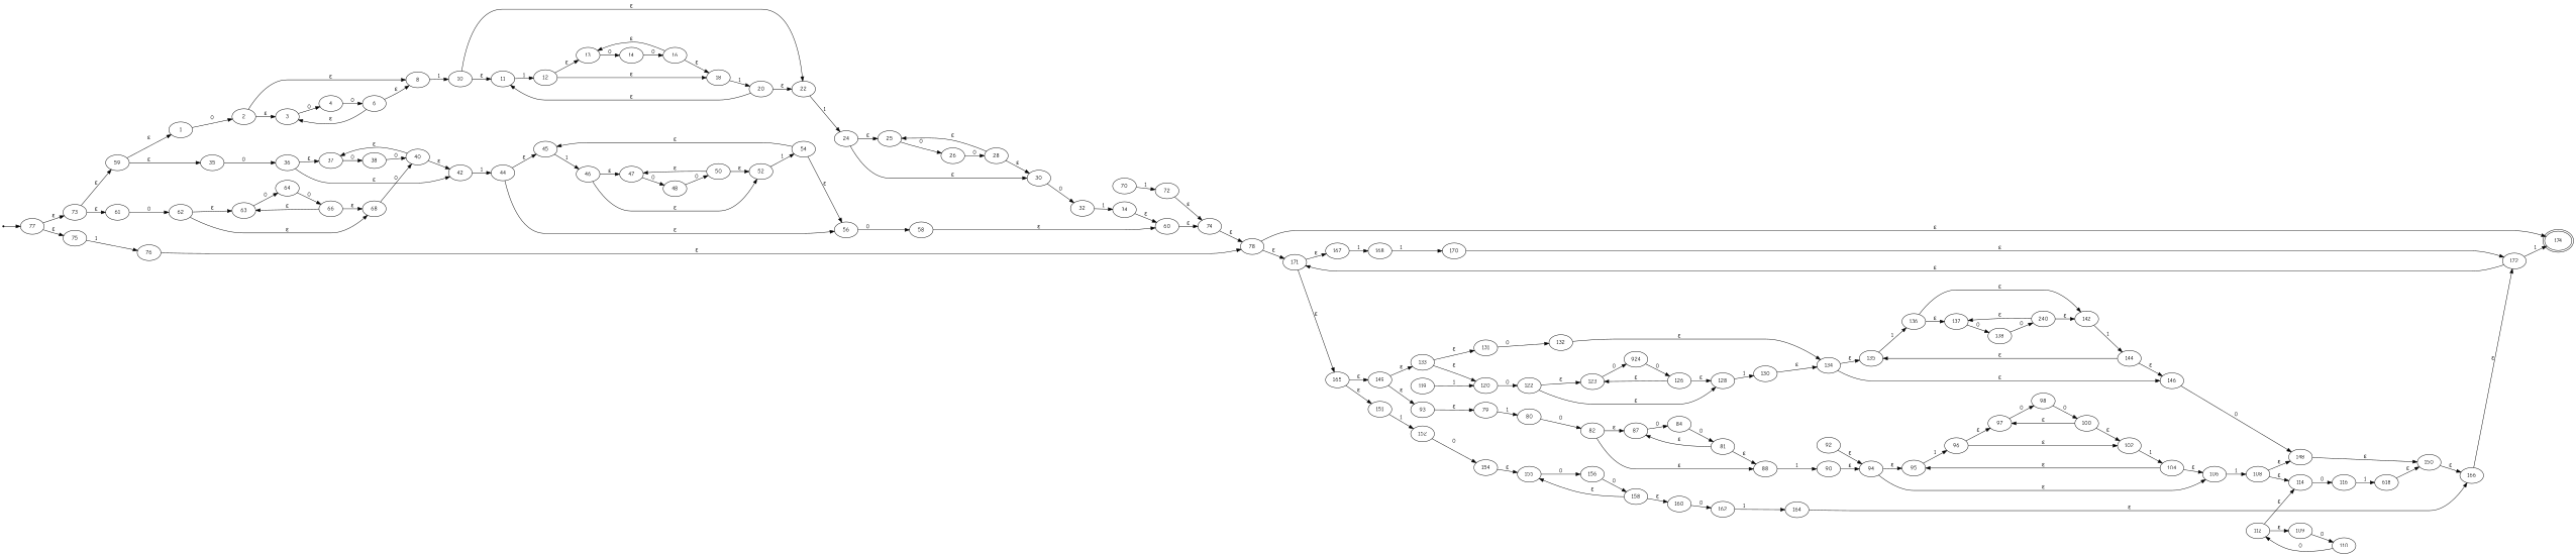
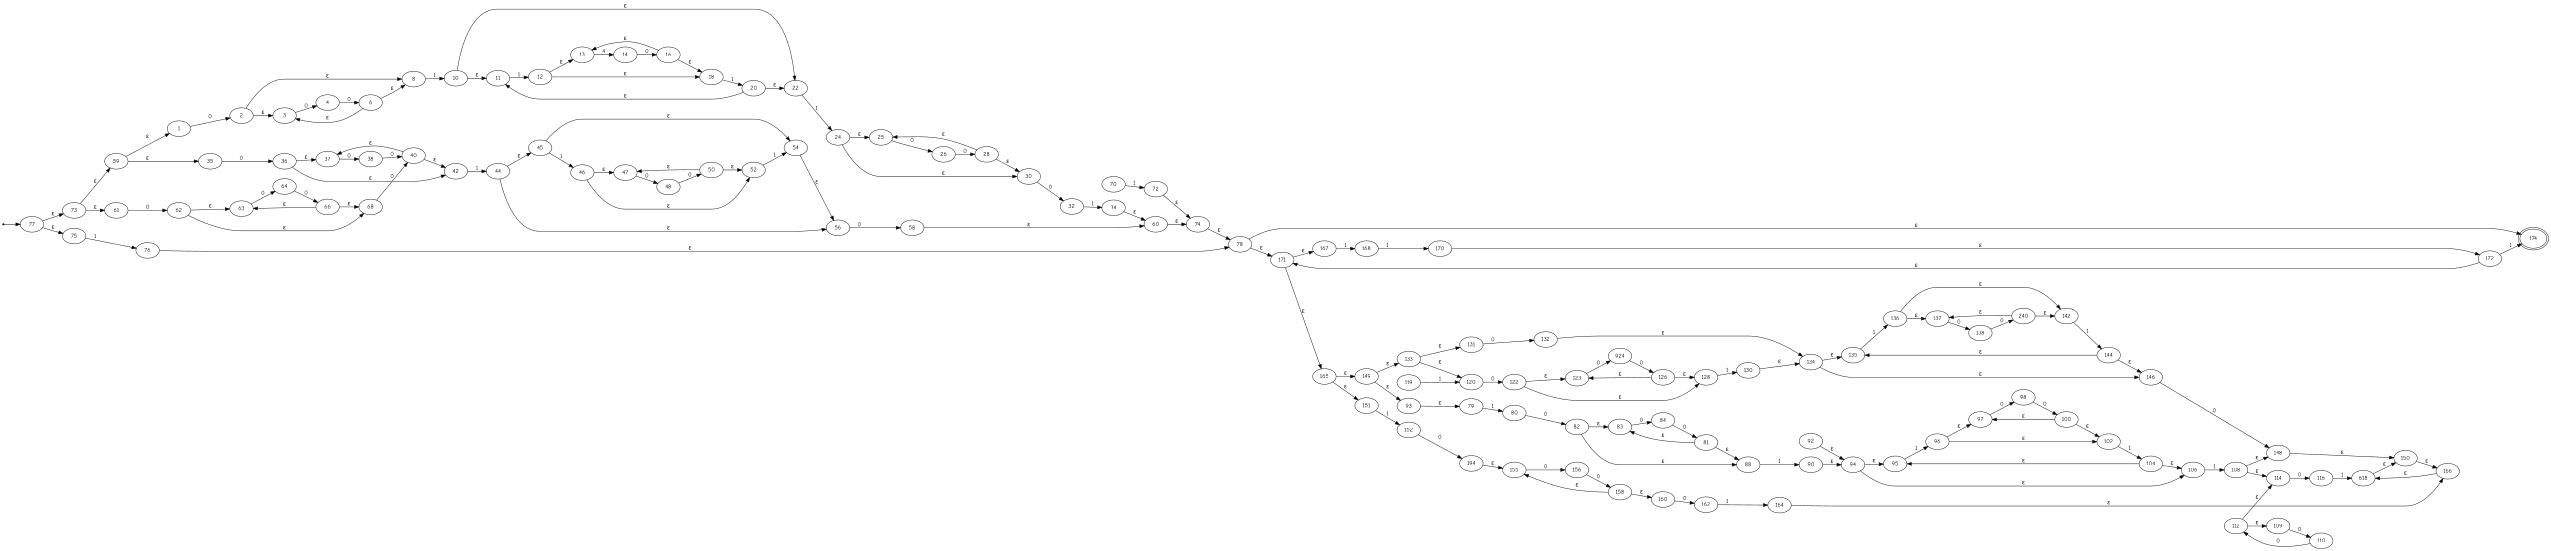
  digraph {
    fontname="Comic Neue"
    rankdir=LR
    node [fontname="Comic Neue"]
    edge [fontname="Comic Neue"]
    start [shape=point]
    n2 [label=77]
    n3 [label=73]
    n4 [label=75]
    n5 [label=59]
    n6 [label=61]
    n7 [label=76]
    n8 [label=78]
    n9 [label=174 peripheries=2]
    n10 [label=171]
    n11 [label=165]
    n12 [label=167]
    n13 [label=1]
    n14 [label=35]
    n15 [label=62]
    n16 [label=74]
    n17 [label=2]
    n18 [label=36]
    n19 [label=60]
    n20 [label=8]
    n21 [label=3]
    n22 [label=10]
    n23 [label=4]
    n24 [label=22]
    n25 [label=11]
    n26 [label=6]
    n27 [label=24]
    n28 [label=12]
    n29 [label=30]
    n30 [label=25]
    n31 [label=18]
    n32 [label=13]
    n33 [label=20]
    n34 [label=14]
    n35 [label=16]
    n36 [label=32]
    n37 [label=26]
    n38 [label=34]
    n39 [label=28]
    n40 [label=42]
    n41 [label=37]
    n42 [label=44]
    n43 [label=38]
    n44 [label=56]
    n45 [label=45]
    n46 [label=40]
    n47 [label=58]
    n48 [label=46]
    n49 [label=52]
    n50 [label=47]
    n51 [label=54]
    n52 [label=48]
    n53 [label=50]
    n54 [label=68]
    n55 [label=63]
    n56 [label=64]
    n57 [label=70]
    n58 [label=72]
    n59 [label=66]
    n60 [label=149]
    n61 [label=151]
    n62 [label=168]
    n63 [label=172]
    n64 [label=93]
    n65 [label=133]
    n66 [label=152]
    n67 [label=166]
    n68 [label=79]
    n69 [label=131]
    n70 [label=120]
    n71 [label=150]
    n72 [label=80]
    n73 [label=94]
    n74 [label=106]
    n75 [label=95]
    n76 [label=108]
    n77 [label=96]
    n78 [label=82]
    n79 [label=88]
-   n80 [label=87]
+   n80 [label=83]
    n81 [label=90]
    n82 [label=84]
    n83 [label=81]
    n84 [label=92]
    n85 [label=114]
    n86 [label=148]
    n87 [label=102]
    n88 [label=97]
    n89 [label=104]
    n90 [label=98]
    n91 [label=100]
    n92 [label=116]
    n93 [label=109]
    n94 [label=110]
    n95 [label=618]
    n96 [label=112]
    n97 [label=119]
    n98 [label=132]
    n99 [label=134]
    n100 [label=146]
    n101 [label=135]
    n102 [label=136]
    n103 [label=122]
    n104 [label=128]
    n105 [label=123]
    n106 [label=130]
    n107 [label=924]
    n108 [label=126]
    n109 [label=142]
    n110 [label=137]
    n111 [label=144]
    n112 [label=138]
    n113 [label=240]
-   n114 [label=154]
+   n114 [label=194]
    n115 [label=155]
    n116 [label=160]
    n117 [label=162]
    n118 [label=156]
    n119 [label=164]
    n120 [label=158]
    n121 [label=170]
    start -> n2
    n2 -> n3 [label="ε"]
    n2 -> n4 [label="ε"]
    n3 -> n5 [label="ε"]
    n3 -> n6 [label="ε"]
    n4 -> n7 [label=1]
    n5 -> n13 [label="ε"]
    n5 -> n14 [label="ε"]
    n6 -> n15 [label=0]
    n7 -> n8 [label="ε"]
    n8 -> n9 [label="ε"]
    n8 -> n10 [label="ε"]
    n10 -> n11 [label="ε"]
    n10 -> n12 [label="ε"]
    n11 -> n60 [label="ε"]
    n11 -> n61 [label="ε"]
    n12 -> n62 [label=1]
    n13 -> n17 [label=0]
    n14 -> n18 [label=0]
    n15 -> n54 [label="ε"]
    n15 -> n55 [label="ε"]
    n16 -> n8 [label="ε"]
    n17 -> n20 [label="ε"]
    n17 -> n21 [label="ε"]
    n18 -> n40 [label="ε"]
    n18 -> n41 [label="ε"]
    n19 -> n16 [label="ε"]
    n20 -> n22 [label=1]
    n21 -> n23 [label=0]
    n22 -> n24 [label="ε"]
    n22 -> n25 [label="ε"]
    n23 -> n26 [label=0]
    n24 -> n27 [label=1]
    n25 -> n28 [label=1]
    n26 -> n20 [label="ε"]
    n26 -> n21 [label="ε"]
    n27 -> n29 [label="ε"]
    n27 -> n30 [label="ε"]
    n28 -> n31 [label="ε"]
    n28 -> n32 [label="ε"]
    n29 -> n36 [label=0]
    n30 -> n37 [label=0]
    n31 -> n33 [label=1]
-   n32 -> n34 [label=0]
+   n32 -> n34 [label=4]
    n33 -> n24 [label="ε"]
    n33 -> n25 [label="ε"]
    n34 -> n35 [label=0]
    n35 -> n31 [label="ε"]
    n35 -> n32 [label="ε"]
    n36 -> n38 [label=1]
    n37 -> n39 [label=0]
    n38 -> n19 [label="ε"]
    n39 -> n29 [label="ε"]
    n39 -> n30 [label="ε"]
    n40 -> n42 [label=1]
    n41 -> n43 [label=0]
    n42 -> n44 [label="ε"]
    n42 -> n45 [label="ε"]
    n43 -> n46 [label=0]
    n44 -> n47 [label=0]
    n45 -> n48 [label=1]
    n46 -> n40 [label="ε"]
    n46 -> n41 [label="ε"]
    n47 -> n19 [label="ε"]
    n48 -> n49 [label="ε"]
    n48 -> n50 [label="ε"]
    n49 -> n51 [label=1]
    n50 -> n52 [label=0]
    n51 -> n44 [label="ε"]
-   n51 -> n45 [label="ε"]
+   n45 -> n51 [label="ε"]
    n52 -> n53 [label=0]
    n53 -> n49 [label="ε"]
    n53 -> n50 [label="ε"]
    n54 -> n46 [label=0]
    n55 -> n56 [label=0]
    n56 -> n59 [label=0]
    n57 -> n58 [label=1]
    n58 -> n16 [label="ε"]
    n59 -> n54 [label="ε"]
    n59 -> n55 [label="ε"]
    n60 -> n64 [label="ε"]
    n60 -> n65 [label="ε"]
    n61 -> n66 [label=1]
    n62 -> n121 [label=1]
    n63 -> n9 [label=1]
    n63 -> n10 [label="ε"]
    n64 -> n68 [label="ε"]
    n65 -> n69 [label="ε"]
    n65 -> n70 [label="ε"]
    n66 -> n114 [label=0]
-   n67 -> n63 [label="ε"]
+   n67 -> n95 [label="ε"]
    n68 -> n72 [label=1]
    n69 -> n98 [label=0]
    n70 -> n103 [label=0]
    n71 -> n67 [label="ε"]
    n72 -> n78 [label=0]
    n73 -> n74 [label="ε"]
    n73 -> n75 [label="ε"]
    n74 -> n76 [label=1]
    n75 -> n77 [label=1]
    n76 -> n85 [label="ε"]
    n76 -> n86 [label="ε"]
    n77 -> n87 [label="ε"]
    n77 -> n88 [label="ε"]
    n78 -> n79 [label="ε"]
    n78 -> n80 [label="ε"]
    n79 -> n81 [label=1]
    n80 -> n82 [label=0]
    n81 -> n73 [label="ε"]
    n82 -> n83 [label=0]
    n83 -> n79 [label="ε"]
    n83 -> n80 [label="ε"]
    n84 -> n73 [label="ε"]
    n85 -> n92 [label=0]
    n86 -> n71 [label="ε"]
    n87 -> n89 [label=1]
    n88 -> n90 [label=0]
    n89 -> n74 [label="ε"]
    n89 -> n75 [label="ε"]
    n90 -> n91 [label=0]
    n91 -> n87 [label="ε"]
    n91 -> n88 [label="ε"]
    n92 -> n95 [label=1]
    n93 -> n94 [label=0]
    n94 -> n96 [label=0]
    n95 -> n71 [label="ε"]
    n96 -> n85 [label="ε"]
    n96 -> n93 [label="ε"]
    n97 -> n70 [label=1]
    n98 -> n99 [label="ε"]
    n99 -> n100 [label="ε"]
    n99 -> n101 [label="ε"]
    n100 -> n86 [label=0]
    n101 -> n102 [label=1]
    n102 -> n109 [label="ε"]
    n102 -> n110 [label="ε"]
    n103 -> n104 [label="ε"]
    n103 -> n105 [label="ε"]
    n104 -> n106 [label=1]
    n105 -> n107 [label=0]
    n106 -> n99 [label="ε"]
    n107 -> n108 [label=0]
    n108 -> n104 [label="ε"]
    n108 -> n105 [label="ε"]
    n109 -> n111 [label=1]
    n110 -> n112 [label=0]
    n111 -> n100 [label="ε"]
    n111 -> n101 [label="ε"]
    n112 -> n113 [label=0]
    n113 -> n109 [label="ε"]
    n113 -> n110 [label="ε"]
    n114 -> n115 [label="ε"]
    n115 -> n118 [label=0]
    n116 -> n117 [label=0]
    n117 -> n119 [label=1]
    n118 -> n120 [label=0]
    n119 -> n67 [label="ε"]
    n120 -> n115 [label="ε"]
    n120 -> n116 [label="ε"]
    n121 -> n63 [label="ε"]
  }
